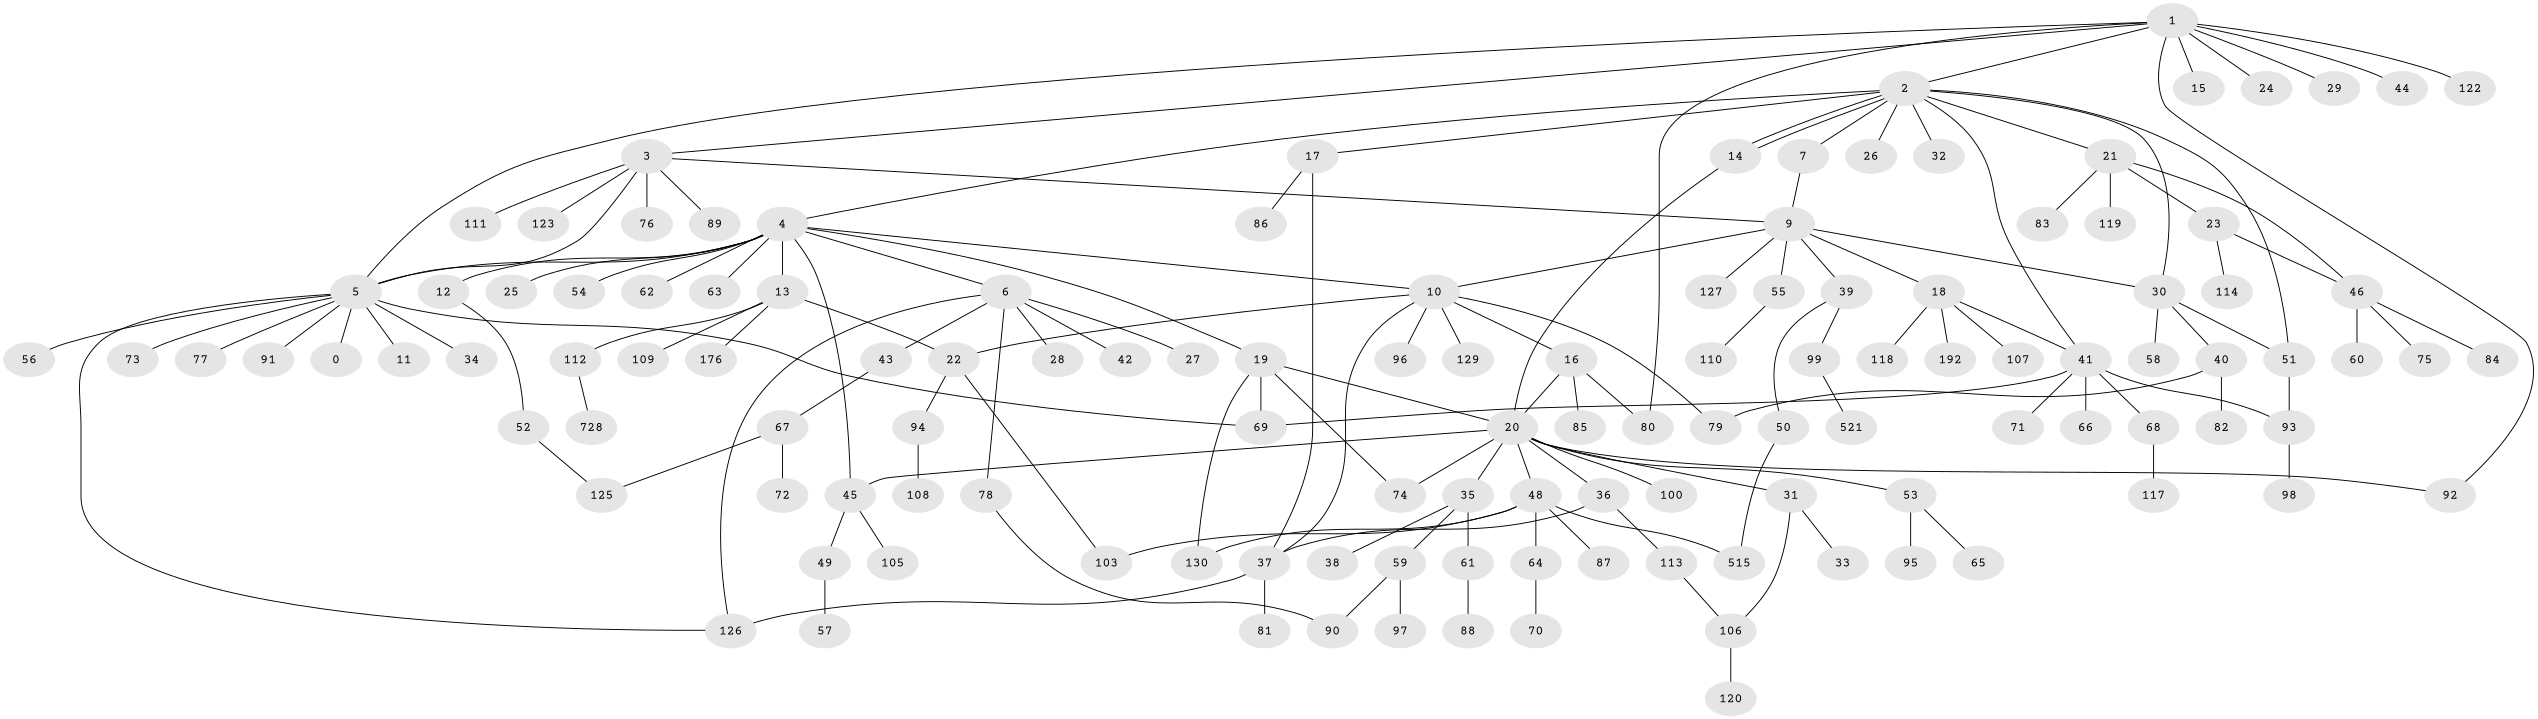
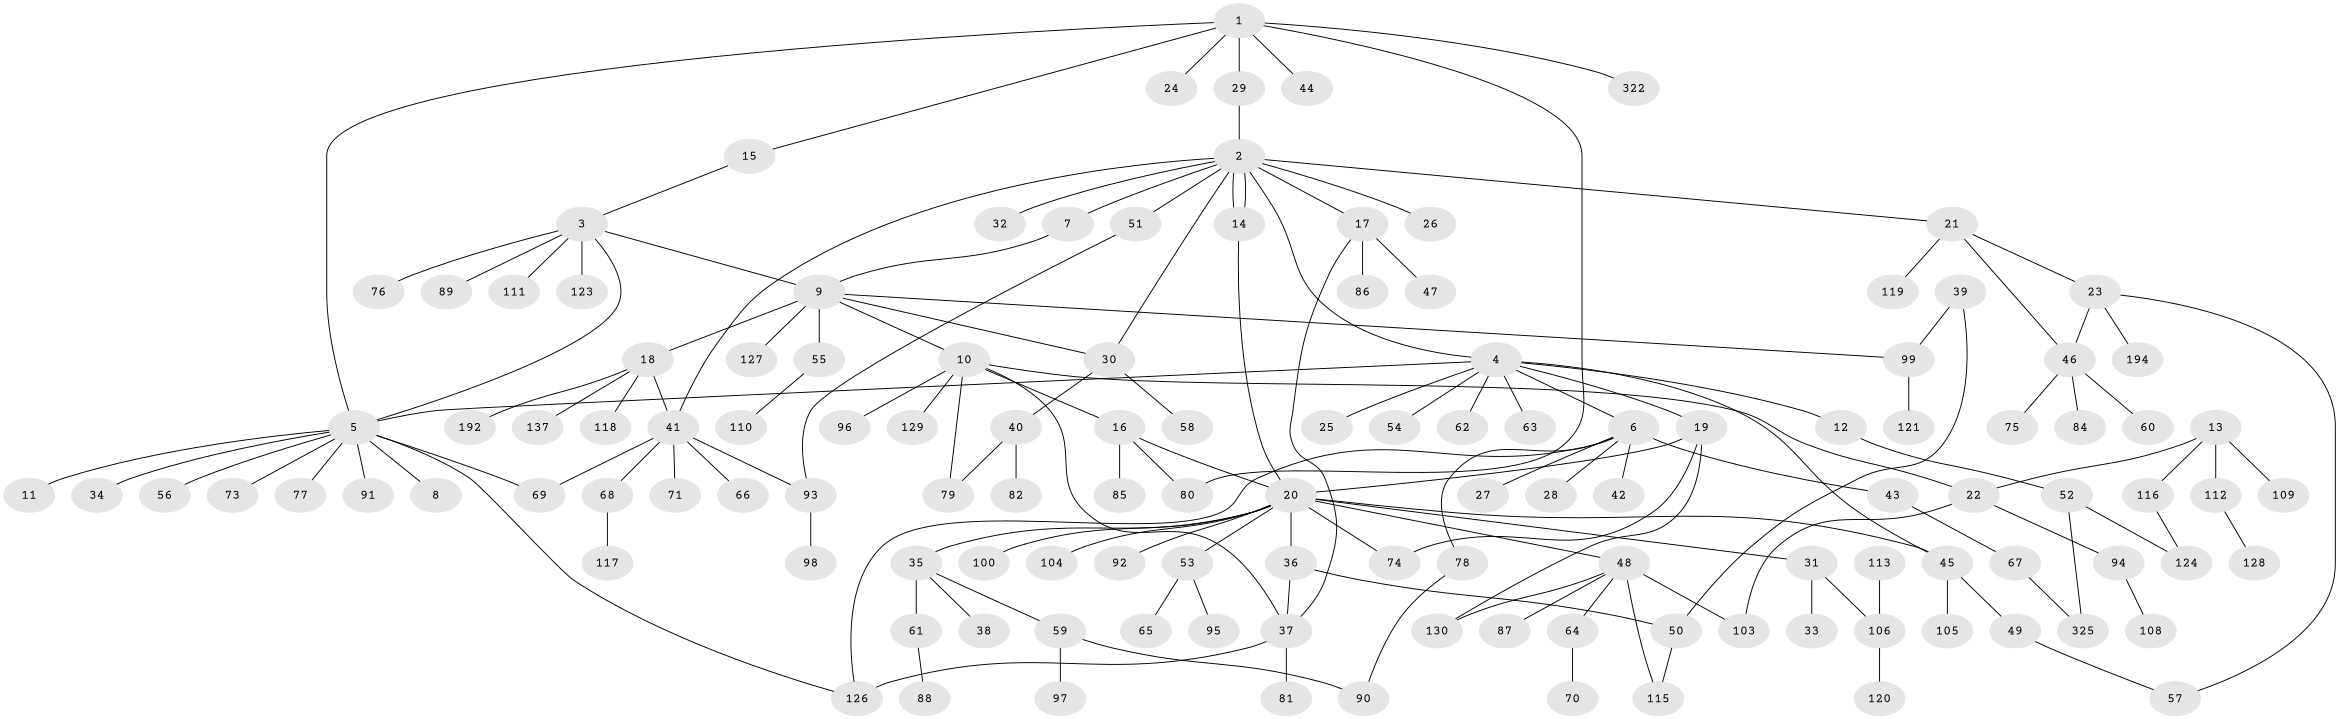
  graph {
    fontname="Courier Prime"
    node [color=gray90 fontname="Courier Prime" style=filled]
    edge [fontname="Courier Prime"]
    1
    2
    3
    5
    15
    24
    29
    44
    80
    92
-   122
+   122 [label=322]
    4
    7
    14
    17
    21
    26
    30
    32
    41
    51
    9
    76
    89
    111
    123
-   8 [label=0]
+   8
    11
    34
    56
    69
    73
    77
    91
    126
    6
    10
    12
    13
    19
    25
    45
    54
    62
    63
    20
    37
+   47
    86
    23
    46
-   83
    119
    40
    58
    66
    68
    71
    93
    18
    39
    55
    127
    27
    28
    42
    43
    78
    16
    22
    79
    96
    129
    52
    109
    112
-   116 [label=176]
+   116
    74
    130
    49
    105
    67
    90
    n84 [label=192]
-   107
+   107 [label=137]
    118
    50
    99
    110
    85
    94
    103
    81
-   125
-   128 [label=728]
+   124
+   125 [label=325]
+   128
    31
    35
    36
    48
    53
    100
+   104
    33
    106
    38
    59
    61
    113
    64
    87
-   115 [label=515]
+   115
    65
    95
    57
-   114
+   114 [label=194]
    60
    75
    84
    108
    82
    120
    97
    88
-   121 [label=521]
+   121
    117
    98
-   72
    70
-   1 -- 2
-   1 -- 3
+   29 -- 2
+   15 -- 3
    1 -- 5
    1 -- 15
    1 -- 24
    1 -- 29
    1 -- 44
    1 -- 80
-   1 -- 92
    1 -- 122
    2 -- 4
    2 -- 7
    2 -- 14
    2 -- 14
    2 -- 17
    2 -- 21
    2 -- 26
    2 -- 30
    2 -- 32
    2 -- 41
    2 -- 51
    3 -- 5
    3 -- 9
    3 -- 76
    3 -- 89
    3 -- 111
    3 -- 123
    5 -- 8
    5 -- 11
    5 -- 34
    5 -- 56
    5 -- 69
    5 -- 73
    5 -- 77
    5 -- 91
    5 -- 126
    4 -- 5
    4 -- 6
-   4 -- 10
    4 -- 12
-   4 -- 13
    4 -- 19
    4 -- 25
    4 -- 45
    4 -- 54
    4 -- 62
    4 -- 63
    7 -- 9
    14 -- 20
    17 -- 37
+   17 -- 47
    17 -- 86
    21 -- 23
    21 -- 46
-   21 -- 83
    21 -- 119
-   30 -- 51
    30 -- 40
    30 -- 58
    41 -- 69
    41 -- 66
    41 -- 68
    41 -- 71
    41 -- 93
    51 -- 93
    9 -- 30
    9 -- 10
    9 -- 18
-   9 -- 39
+   9 -- 99
    9 -- 55
    9 -- 127
    6 -- 126
    6 -- 27
    6 -- 28
    6 -- 42
    6 -- 43
    6 -- 78
    10 -- 37
    10 -- 16
    10 -- 22
    10 -- 79
    10 -- 96
    10 -- 129
    12 -- 52
    13 -- 22
    13 -- 109
    13 -- 112
    13 -- 116
-   19 -- 69
    19 -- 20
    19 -- 74
    19 -- 130
    45 -- 49
    45 -- 105
    20 -- 92
    20 -- 45
    20 -- 74
    20 -- 31
    20 -- 35
    20 -- 36
    20 -- 48
    20 -- 53
    20 -- 100
+   20 -- 104
    37 -- 126
    37 -- 81
    23 -- 46
+   23 -- 57
    23 -- 114
    46 -- 60
    46 -- 75
    46 -- 84
    40 -- 79
    40 -- 82
    68 -- 117
    93 -- 98
    18 -- 41
    18 -- n84
    18 -- 107
    18 -- 118
    39 -- 50
    39 -- 99
    55 -- 110
    43 -- 67
    78 -- 90
    16 -- 80
    16 -- 20
    16 -- 85
    22 -- 94
    22 -- 103
+   52 -- 124
    52 -- 125
    112 -- 128
+   116 -- 124
    49 -- 57
    67 -- 125
-   67 -- 72
    50 -- 115
    99 -- 121
    94 -- 108
    31 -- 33
    31 -- 106
    35 -- 38
    35 -- 59
    35 -- 61
    36 -- 37
-   36 -- 113
+   36 -- 50
    48 -- 130
    48 -- 103
    48 -- 64
    48 -- 87
    48 -- 115
    53 -- 65
    53 -- 95
    106 -- 120
    59 -- 90
    59 -- 97
    61 -- 88
    113 -- 106
    64 -- 70
  }
